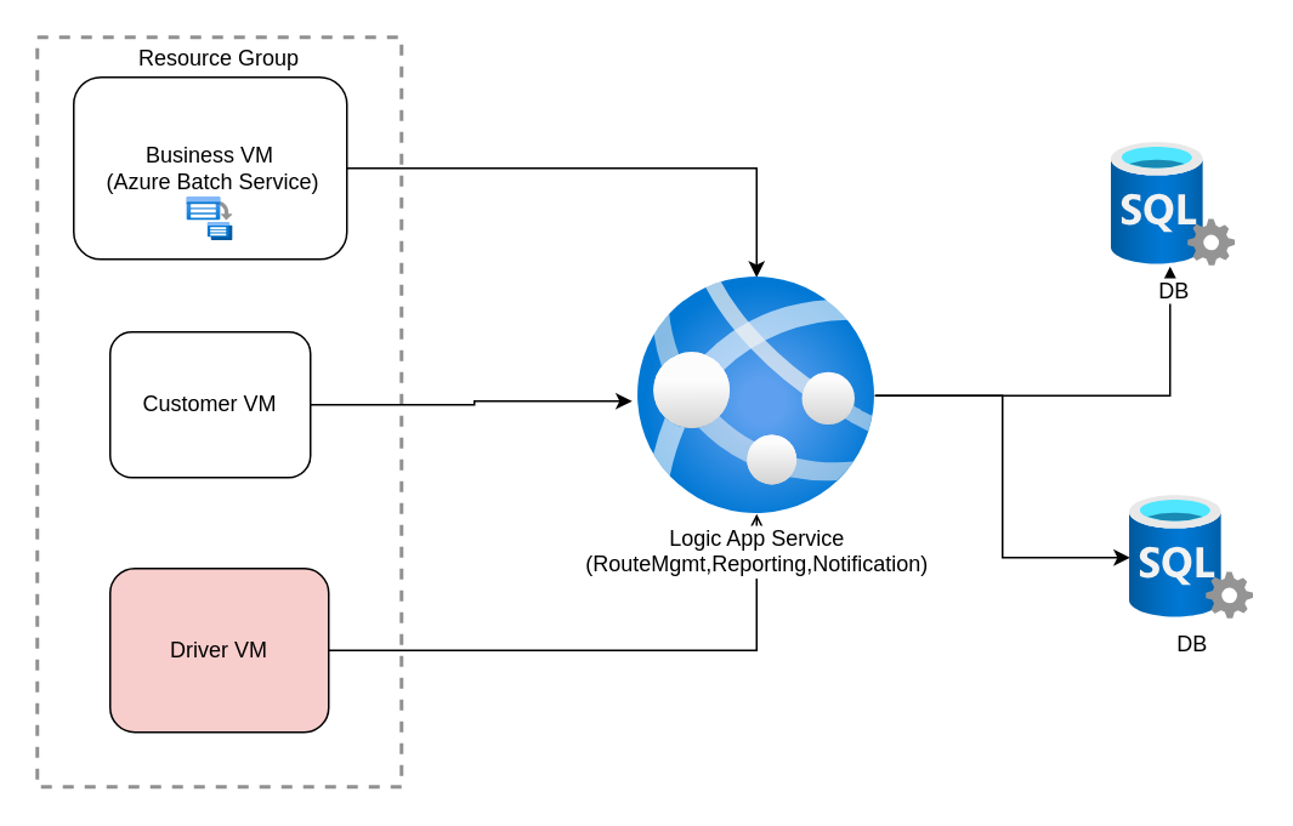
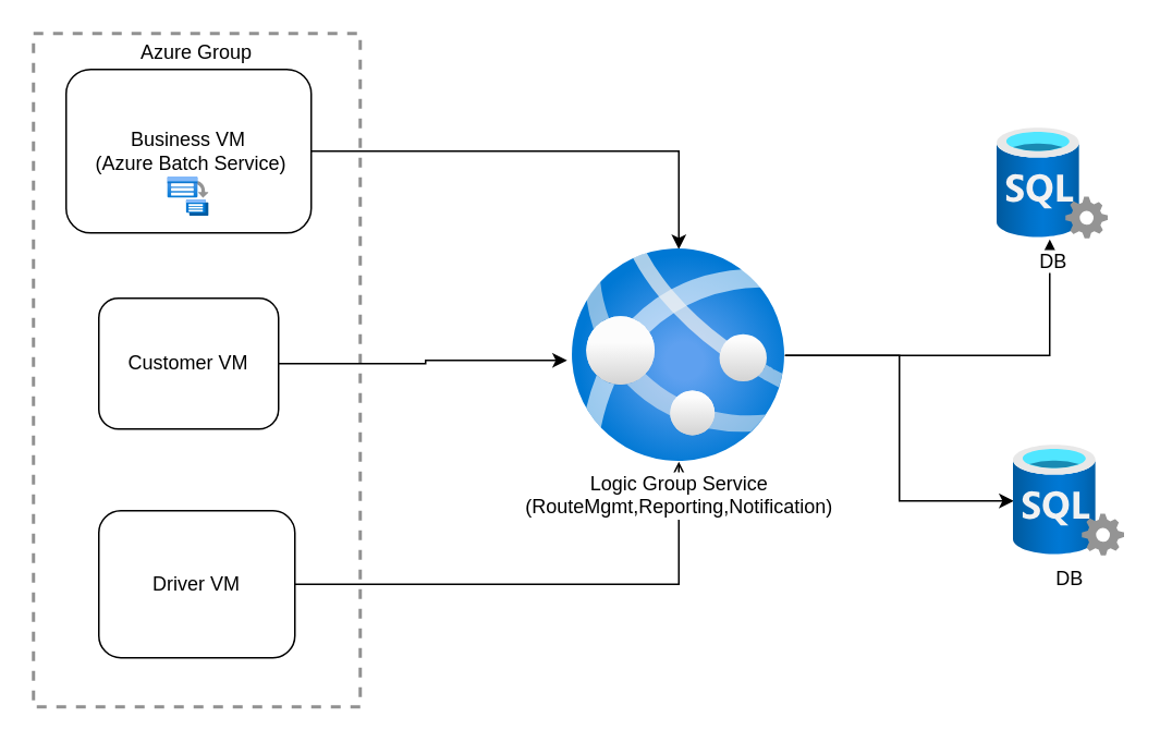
  <mxCell id="0" />
  <mxCell id="1" parent="0" />
- <mxCell id="2" value="Resource Group" style="fontStyle=0;verticalAlign=top;align=center;spacingTop=-2;fillColor=none;rounded=0;whiteSpace=wrap;html=1;strokeColor=#919191;strokeWidth=2;dashed=1;container=1;collapsible=0;expand=0;recursiveResize=0;" parent="1" vertex="1"><mxGeometry x="20" y="20" width="200" height="412" as="geometry" /></mxCell>
+ <mxCell id="2" value="Azure Group" style="fontStyle=0;verticalAlign=top;align=center;spacingTop=-2;fillColor=none;rounded=0;whiteSpace=wrap;html=1;strokeColor=#919191;strokeWidth=2;dashed=1;container=1;collapsible=0;expand=0;recursiveResize=0;" parent="1" vertex="1"><mxGeometry x="20" y="20" width="200" height="412" as="geometry" /></mxCell>
  <mxCell id="3" style="edgeStyle=orthogonalEdgeStyle;rounded=0;orthogonalLoop=1;jettySize=auto;html=1;" parent="1" source="4" target="11" edge="1"><mxGeometry relative="1" as="geometry" /></mxCell>
  <mxCell id="4" value="Business VM&lt;br&gt;&amp;nbsp;(Azure Batch Service)" style="rounded=1;whiteSpace=wrap;html=1;" parent="1" vertex="1"><mxGeometry x="40" y="42" width="150" height="100" as="geometry" /></mxCell>
  <mxCell id="5" style="edgeStyle=orthogonalEdgeStyle;rounded=0;orthogonalLoop=1;jettySize=auto;html=1;entryX=-0.026;entryY=0.523;entryDx=0;entryDy=0;entryPerimeter=0;" parent="1" source="6" target="11" edge="1"><mxGeometry relative="1" as="geometry" /></mxCell>
  <mxCell id="6" value="Customer VM" style="rounded=1;whiteSpace=wrap;html=1;" parent="1" vertex="1"><mxGeometry x="60" y="182" width="110" height="80" as="geometry" /></mxCell>
  <mxCell id="7" style="edgeStyle=orthogonalEdgeStyle;rounded=0;orthogonalLoop=1;jettySize=auto;html=1;endArrow=open;" parent="1" source="8" target="11" edge="1"><mxGeometry relative="1" as="geometry" /></mxCell>
- <mxCell id="8" value="Driver VM" style="rounded=1;whiteSpace=wrap;html=1;fillColor=#f8cecc;" parent="1" vertex="1"><mxGeometry x="60" y="312" width="120" height="90" as="geometry" /></mxCell>
+ <mxCell id="8" value="Driver VM" style="rounded=1;whiteSpace=wrap;html=1;" parent="1" vertex="1"><mxGeometry x="60" y="312" width="120" height="90" as="geometry" /></mxCell>
  <mxCell id="9" style="edgeStyle=orthogonalEdgeStyle;rounded=0;orthogonalLoop=1;jettySize=auto;html=1;entryX=0.471;entryY=1;entryDx=0;entryDy=0;entryPerimeter=0;" parent="1" source="11" target="12" edge="1"><mxGeometry relative="1" as="geometry" /></mxCell>
  <mxCell id="10" style="edgeStyle=orthogonalEdgeStyle;rounded=0;orthogonalLoop=1;jettySize=auto;html=1;" parent="1" source="11" target="13" edge="1"><mxGeometry relative="1" as="geometry" /></mxCell>
- <mxCell id="11" value="Logic App Service&lt;br&gt;(RouteMgmt,Reporting,Notification)" style="aspect=fixed;html=1;points=[];align=center;image;fontSize=12;image=img/lib/azure2/app_services/App_Services.svg;" parent="1" vertex="1"><mxGeometry x="350" y="152" width="130" height="130" as="geometry" /></mxCell>
+ <mxCell id="11" value="Logic Group Service&lt;br&gt;(RouteMgmt,Reporting,Notification)" style="aspect=fixed;html=1;points=[];align=center;image;fontSize=12;image=img/lib/azure2/app_services/App_Services.svg;" parent="1" vertex="1"><mxGeometry x="350" y="152" width="130" height="130" as="geometry" /></mxCell>
  <mxCell id="12" value="DB" style="aspect=fixed;html=1;points=[];align=center;image;fontSize=12;image=img/lib/azure2/databases/SQL_Server.svg;" parent="1" vertex="1"><mxGeometry x="610" y="78" width="68" height="68" as="geometry" /></mxCell>
  <mxCell id="13" value="DB" style="aspect=fixed;html=1;points=[];align=center;image;fontSize=12;image=img/lib/azure2/databases/SQL_Server.svg;" parent="1" vertex="1"><mxGeometry x="620" y="272" width="68" height="68" as="geometry" /></mxCell>
  <mxCell id="14" value="" style="aspect=fixed;html=1;points=[];align=center;image;fontSize=12;image=img/lib/azure2/containers/Batch_Accounts.svg;" parent="1" vertex="1"><mxGeometry x="102.25" y="108" width="25.5" height="24" as="geometry" /></mxCell>
